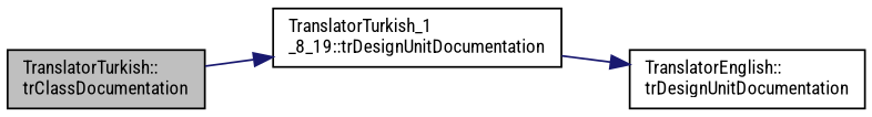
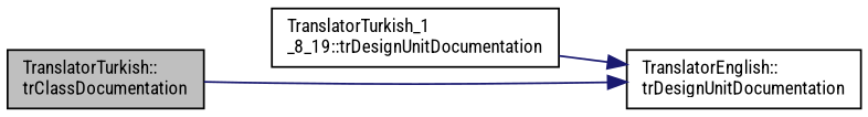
  digraph {
    fontname="Roboto Condensed"
    rankdir=LR
    node [color=black fillcolor=white fontname="Roboto Condensed" fontsize=10 shape=record style=filled]
    edge [color=midnightblue fontname="Roboto Condensed" fontsize=10 labelfontname=Helvetica labelfontsize=10 style=solid]
    n1 [fillcolor=grey75 fontcolor=black height=0.2 label="TranslatorTurkish::\ltrClassDocumentation" width=0.4]
    n2 [height=0.2 label="TranslatorTurkish_1\l_8_19::trDesignUnitDocumentation" width=0.4]
    n3 [height=0.2 label="TranslatorEnglish::\ltrDesignUnitDocumentation" width=0.4]
-   n1 -> n2
+   n1 -> n3
    n2 -> n3
  }
